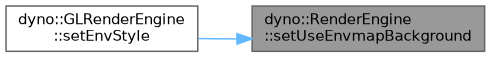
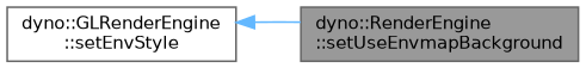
  digraph {
    rankdir=RL
    node [fontname=Helvetica fontsize=10 shape=box style=filled]
    n1 [color=gray40 fillcolor=grey60 fontcolor=black height=0.2 label="dyno::RenderEngine\l::setUseEnvmapBackground" width=0.4]
    n2 [color=grey40 fillcolor=white height=0.2 label="dyno::GLRenderEngine\l::setEnvStyle" width=0.4]
-   n1 -> n2 [color=steelblue1 dir=back fontname=Helvetica fontsize=10 labelfontname=Helvetica labelfontsize=10 style=solid]
+   n2 -> n1 [color=steelblue1 dir=back fontname=Helvetica fontsize=10 labelfontname=Helvetica labelfontsize=10 style=solid]
  }
